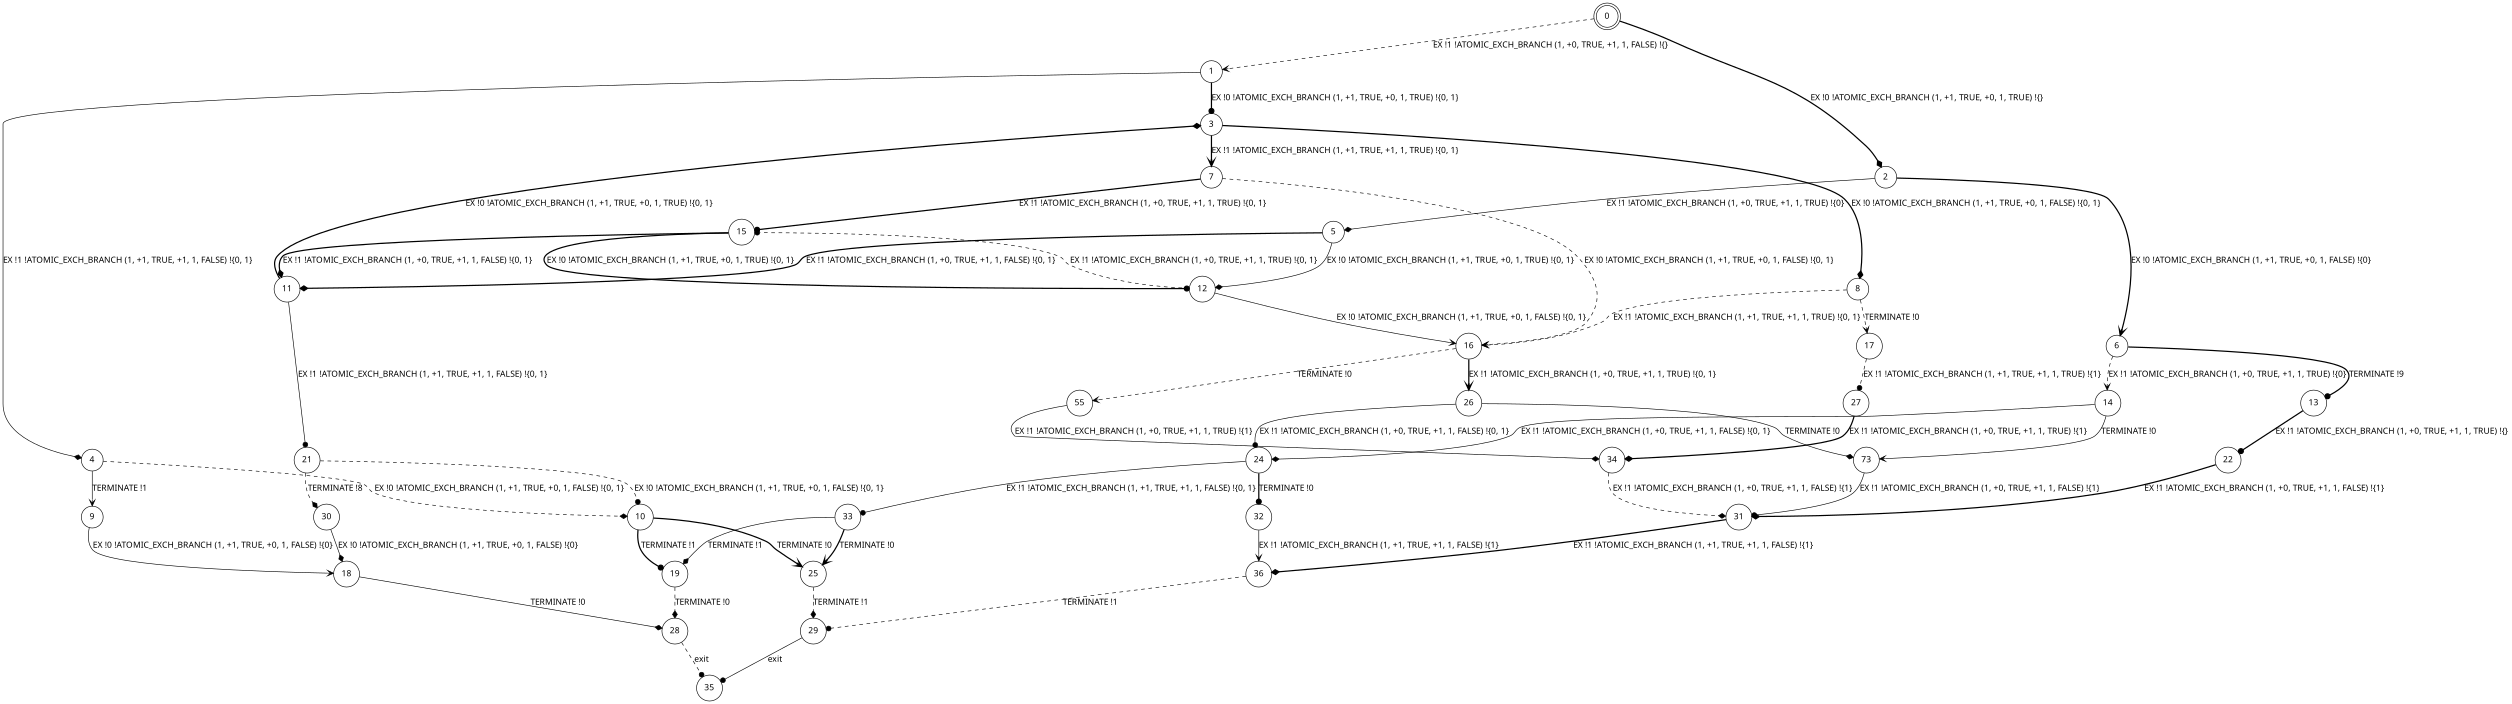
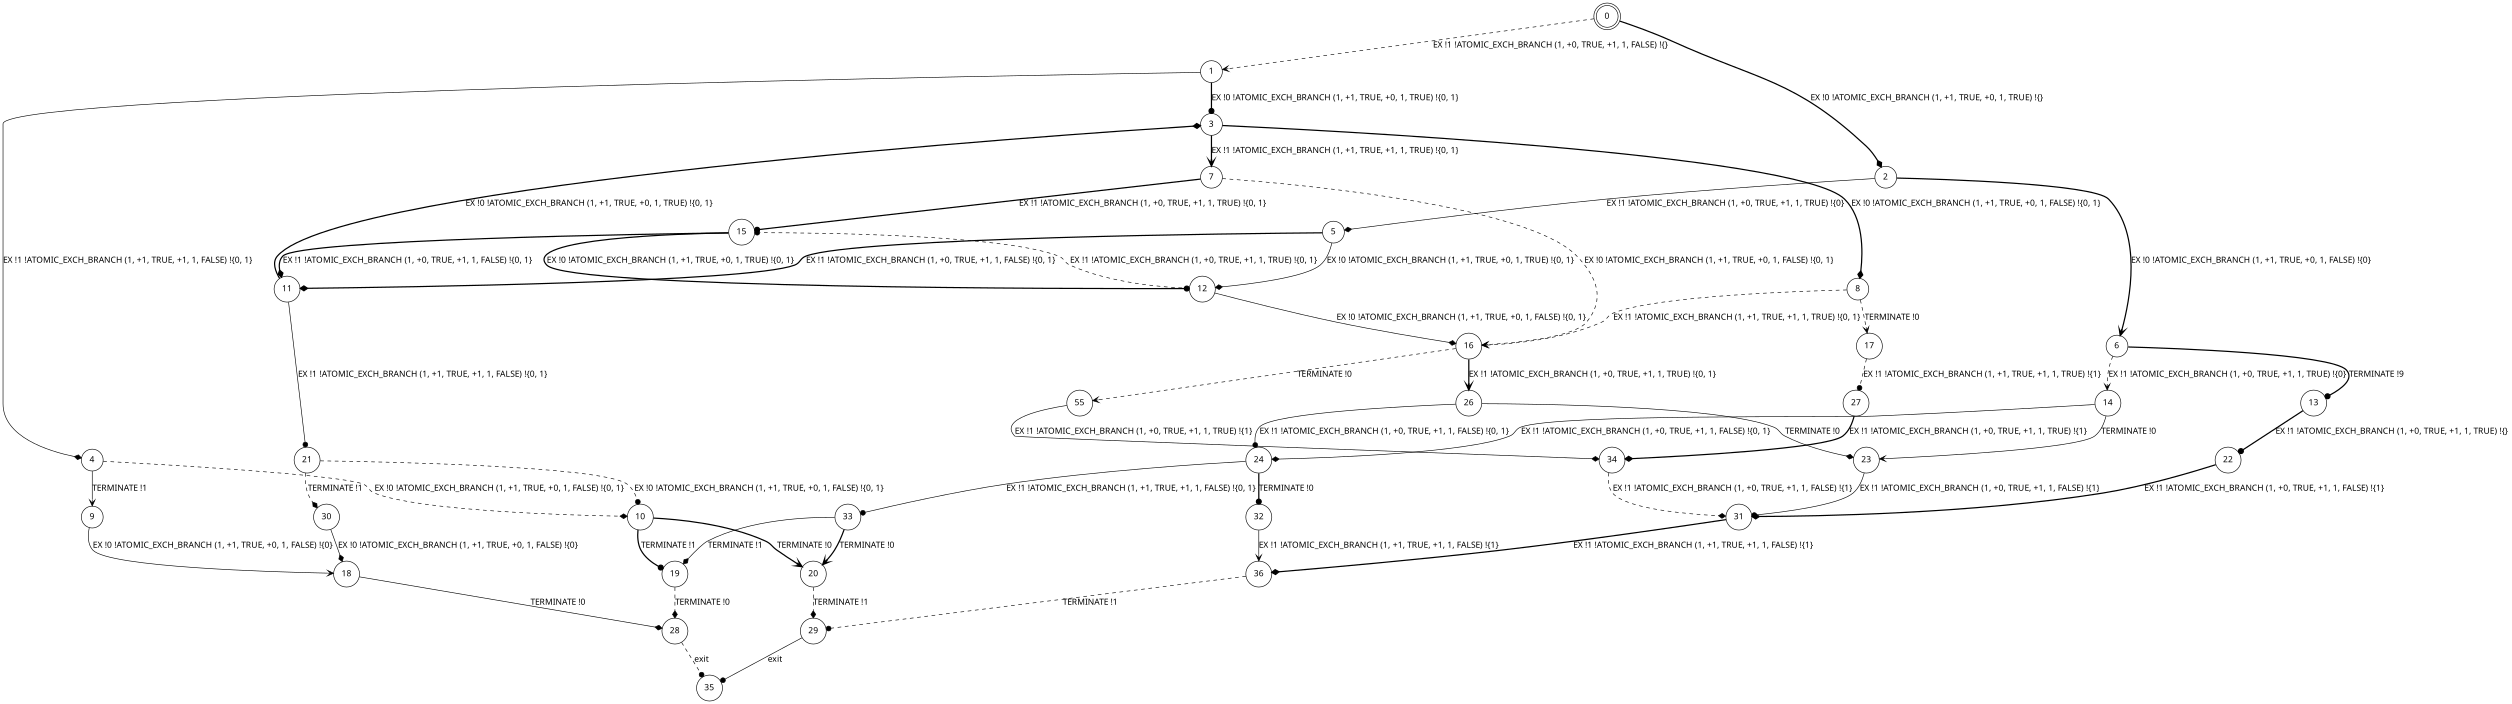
  digraph {
    fontname="Noto Sans"
    node [fontname="Noto Sans" shape=circle]
    edge [arrowhead=diamond fontname="Noto Sans" style=bold]
    0 [peripheries=2]
    1
    2
    3
    4
    5
    6
    7
    8
    9
    10
    11
    12
    13
    14
    15
    16
    17
    18
    19
-   20 [label=25]
+   20
    21
    22
-   23 [label=73]
+   23
    24
    n26 [label=55]
    26
    27
    28
    29
    30
    31
    32
    33
    34
    35
    36
    0 -> 1 [arrowhead=vee label="EX !1 !ATOMIC_EXCH_BRANCH (1, +0, TRUE, +1, 1, FALSE) !{}" style=dashed]
    0 -> 2 [label="EX !0 !ATOMIC_EXCH_BRANCH (1, +1, TRUE, +0, 1, TRUE) !{}"]
    1 -> 3 [arrowhead=dot label="EX !0 !ATOMIC_EXCH_BRANCH (1, +1, TRUE, +0, 1, TRUE) !{0, 1}"]
    1 -> 4 [label="EX !1 !ATOMIC_EXCH_BRANCH (1, +1, TRUE, +1, 1, FALSE) !{0, 1}" style=solid]
    2 -> 5 [label="EX !1 !ATOMIC_EXCH_BRANCH (1, +0, TRUE, +1, 1, TRUE) !{0}" style=solid]
    2 -> 6 [arrowhead=vee label="EX !0 !ATOMIC_EXCH_BRANCH (1, +1, TRUE, +0, 1, FALSE) !{0}"]
    3 -> 7 [arrowhead=vee label="EX !1 !ATOMIC_EXCH_BRANCH (1, +1, TRUE, +1, 1, TRUE) !{0, 1}"]
    3 -> 8 [label="EX !0 !ATOMIC_EXCH_BRANCH (1, +1, TRUE, +0, 1, FALSE) !{0, 1}"]
    4 -> 9 [arrowhead=vee label="TERMINATE !1" style=solid]
    4 -> 10 [label="EX !0 !ATOMIC_EXCH_BRANCH (1, +1, TRUE, +0, 1, FALSE) !{0, 1}" style=dashed]
    5 -> 11 [label="EX !1 !ATOMIC_EXCH_BRANCH (1, +0, TRUE, +1, 1, FALSE) !{0, 1}"]
    5 -> 12 [label="EX !0 !ATOMIC_EXCH_BRANCH (1, +1, TRUE, +0, 1, TRUE) !{0, 1}" style=solid]
    6 -> 13 [arrowhead=dot label="TERMINATE !9"]
    6 -> 14 [arrowhead=vee label="EX !1 !ATOMIC_EXCH_BRANCH (1, +0, TRUE, +1, 1, TRUE) !{0}" style=dashed]
    7 -> 15 [arrowhead=dot label="EX !1 !ATOMIC_EXCH_BRANCH (1, +0, TRUE, +1, 1, TRUE) !{0, 1}"]
    7 -> 16 [arrowhead=vee label="EX !0 !ATOMIC_EXCH_BRANCH (1, +1, TRUE, +0, 1, FALSE) !{0, 1}" style=dashed]
    8 -> 16 [arrowhead=vee label="EX !1 !ATOMIC_EXCH_BRANCH (1, +1, TRUE, +1, 1, TRUE) !{0, 1}" style=dashed]
    8 -> 17 [arrowhead=vee label="TERMINATE !0" style=dashed]
    9 -> 18 [arrowhead=vee label="EX !0 !ATOMIC_EXCH_BRANCH (1, +1, TRUE, +0, 1, FALSE) !{0}" style=solid]
    10 -> 19 [arrowhead=dot label="TERMINATE !1"]
    10 -> 20 [arrowhead=vee label="TERMINATE !0"]
    11 -> 3 [label="EX !0 !ATOMIC_EXCH_BRANCH (1, +1, TRUE, +0, 1, TRUE) !{0, 1}"]
    11 -> 21 [arrowhead=dot label="EX !1 !ATOMIC_EXCH_BRANCH (1, +1, TRUE, +1, 1, FALSE) !{0, 1}" style=solid]
    12 -> 15 [arrowhead=dot label="EX !1 !ATOMIC_EXCH_BRANCH (1, +0, TRUE, +1, 1, TRUE) !{0, 1}" style=dashed]
-   12 -> 16 [arrowhead=vee label="EX !0 !ATOMIC_EXCH_BRANCH (1, +1, TRUE, +0, 1, FALSE) !{0, 1}" style=solid]
+   12 -> 16 [label="EX !0 !ATOMIC_EXCH_BRANCH (1, +1, TRUE, +0, 1, FALSE) !{0, 1}" style=solid]
    13 -> 22 [arrowhead=dot label="EX !1 !ATOMIC_EXCH_BRANCH (1, +0, TRUE, +1, 1, TRUE) !{}"]
    14 -> 23 [arrowhead=vee label="TERMINATE !0" style=solid]
    14 -> 24 [label="EX !1 !ATOMIC_EXCH_BRANCH (1, +0, TRUE, +1, 1, FALSE) !{0, 1}" style=solid]
    15 -> 11 [label="EX !1 !ATOMIC_EXCH_BRANCH (1, +0, TRUE, +1, 1, FALSE) !{0, 1}"]
    15 -> 12 [arrowhead=dot label="EX !0 !ATOMIC_EXCH_BRANCH (1, +1, TRUE, +0, 1, TRUE) !{0, 1}"]
    16 -> n26 [arrowhead=vee label="TERMINATE !0" style=dashed]
    16 -> 26 [arrowhead=vee label="EX !1 !ATOMIC_EXCH_BRANCH (1, +0, TRUE, +1, 1, TRUE) !{0, 1}"]
    17 -> 27 [arrowhead=dot label="EX !1 !ATOMIC_EXCH_BRANCH (1, +1, TRUE, +1, 1, TRUE) !{1}" style=dashed]
    18 -> 28 [label="TERMINATE !0" style=solid]
    19 -> 28 [label="TERMINATE !0" style=dashed]
    20 -> 29 [label="TERMINATE !1" style=dashed]
    21 -> 10 [arrowhead=dot label="EX !0 !ATOMIC_EXCH_BRANCH (1, +1, TRUE, +0, 1, FALSE) !{0, 1}" style=dashed]
-   21 -> 30 [label="TERMINATE !8" style=dashed]
+   21 -> 30 [label="TERMINATE !1" style=dashed]
    22 -> 31 [label="EX !1 !ATOMIC_EXCH_BRANCH (1, +0, TRUE, +1, 1, FALSE) !{1}"]
    23 -> 31 [arrowhead=dot label="EX !1 !ATOMIC_EXCH_BRANCH (1, +0, TRUE, +1, 1, FALSE) !{1}" style=solid]
    24 -> 32 [arrowhead=dot label="TERMINATE !0"]
    24 -> 33 [arrowhead=dot label="EX !1 !ATOMIC_EXCH_BRANCH (1, +1, TRUE, +1, 1, FALSE) !{0, 1}" style=solid]
    n26 -> 34 [label="EX !1 !ATOMIC_EXCH_BRANCH (1, +0, TRUE, +1, 1, TRUE) !{1}" style=solid]
    26 -> 23 [label="TERMINATE !0" style=solid]
    26 -> 24 [arrowhead=dot label="EX !1 !ATOMIC_EXCH_BRANCH (1, +0, TRUE, +1, 1, FALSE) !{0, 1}" style=solid]
    27 -> 34 [label="EX !1 !ATOMIC_EXCH_BRANCH (1, +0, TRUE, +1, 1, TRUE) !{1}"]
    28 -> 35 [arrowhead=dot label=exit style=dashed]
    29 -> 35 [arrowhead=dot label=exit style=solid]
    30 -> 18 [label="EX !0 !ATOMIC_EXCH_BRANCH (1, +1, TRUE, +0, 1, FALSE) !{0}" style=solid]
    31 -> 36 [label="EX !1 !ATOMIC_EXCH_BRANCH (1, +1, TRUE, +1, 1, FALSE) !{1}"]
    32 -> 36 [arrowhead=vee label="EX !1 !ATOMIC_EXCH_BRANCH (1, +1, TRUE, +1, 1, FALSE) !{1}" style=solid]
    33 -> 19 [label="TERMINATE !1" style=solid]
    33 -> 20 [arrowhead=vee label="TERMINATE !0"]
    34 -> 31 [label="EX !1 !ATOMIC_EXCH_BRANCH (1, +0, TRUE, +1, 1, FALSE) !{1}" style=dashed]
    36 -> 29 [arrowhead=dot label="TERMINATE !1" style=dashed]
  }
